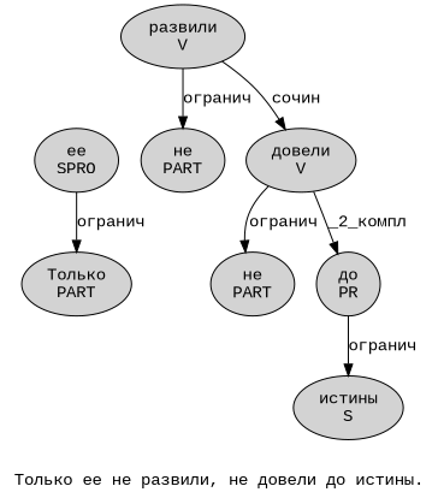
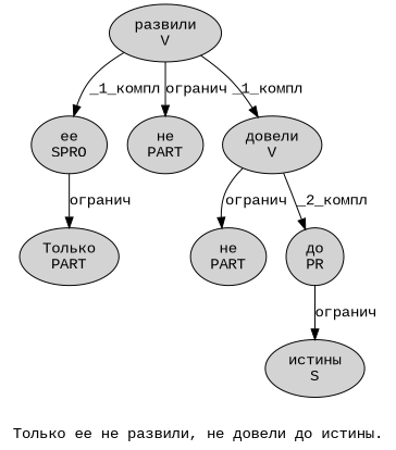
  digraph {
    fontname="Liberation Mono"
    label="Только ее не развили, не довели до истины."
    node [fillcolor=lightgray fontname="Liberation Mono" penwidth=1 shape=ellipse style=filled]
    edge [fontname="Liberation Mono"]
    n1 [label="Только\nPART"]
    n2 [label="ее\nSPRO"]
    n3 [label="не\nPART"]
    n4 [label="развили\nV"]
    n5 [label="довели\nV"]
    n6 [label="не\nPART"]
    n7 [label="до\nPR"]
    n8 [label="истины\nS"]
    n2 -> n1 [label="огранич"]
+   n4 -> n2 [label="_1_компл"]
    n4 -> n3 [label="огранич"]
-   n4 -> n5 [label="сочин"]
+   n4 -> n5 [label="_1_компл"]
    n5 -> n6 [label="огранич"]
    n5 -> n7 [label="_2_компл"]
    n7 -> n8 [label="огранич"]
  }
